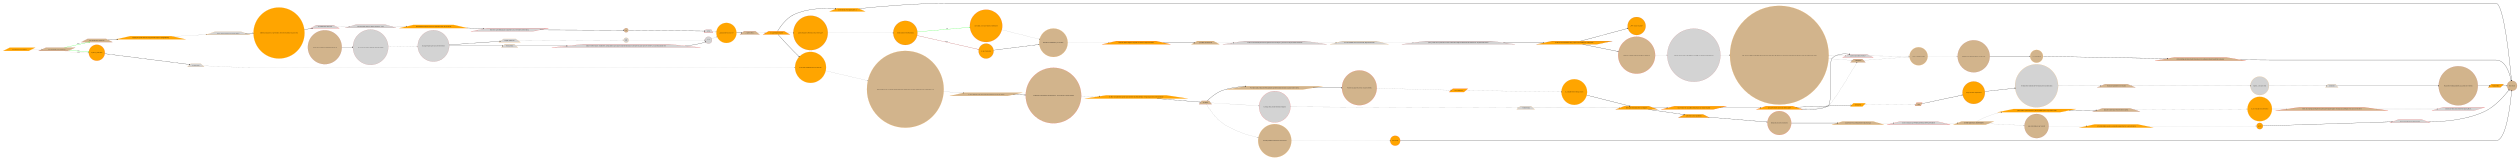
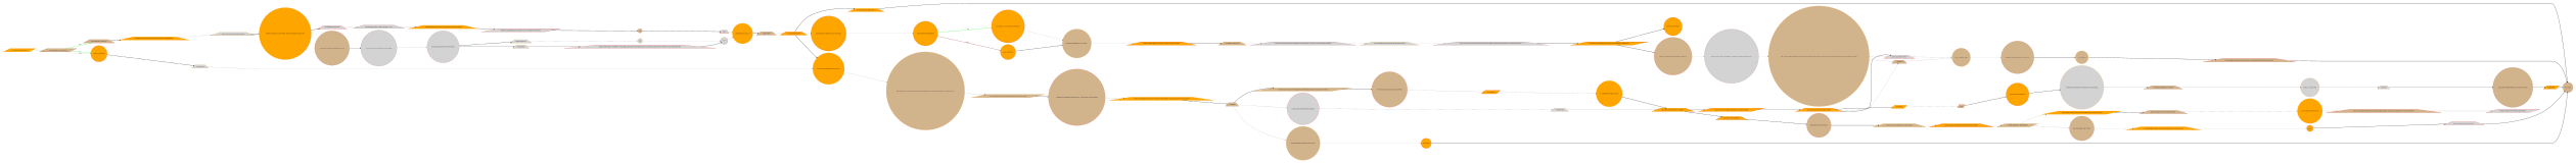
  digraph {
    fontname=Ubuntu
    rankdir=LR
    node [color=darkorange fillcolor=orange fontname=Ubuntu shape=circle style=filled]
    edge [arrowhead=tee fontname=Ubuntu style=dashed]
    "AmirRank3Convo3 begins." [shape=parallelogram]
    n2 [color=brown fillcolor=tan label="Check boolean AmirCasualFlirt" shape=parallelogram]
    n3 [color=brown fillcolor=tan label="Oye, pompisexi, ¿estás ahí?" shape=trapezium]
    n4 [color=red label="Ey Amir, ¿estás ahí?"]
    n5 [label="kjajajaj me gusta cómo es una [parte del cuepo o ropa][adjetivo]" shape=trapezium]
    n6 [fillcolor=lightgrey label="sí, ¿qué pasa?" shape=trapezium]
    n7 [fillcolor=lightgrey label="antes, calzoncillosexi, ahora, pompisexi" shape=trapezium]
    n8 [label="¿Cuál es el problema entre tú y Quincy?"]
    n9 [label="debería programar un generador de nombres aleatorios para esto"]
    n10 [fillcolor=tan label="¿qué problema? lol, no tengo idea de qué estás hablando ¿POR QUÉ CREES QUE NO LE AGRADO? LOL"]
    n11 [color=red fillcolor=lightgrey label="con diferentes columnas" shape=trapezium]
    n12 [fillcolor=tan label="no, él simplemente se toma todo demasiado en serio, de verdad" shape=parallelogram]
    n13 [color=brown fillcolor=lightgrey label="llamarlo algo como el COQUETEOMATIC 2000" shape=trapezium]
    n14 [color=red fillcolor=tan label="me agrada, solo desearía que le gustara... reír de vez en cuando, ¿sabes?"]
    n15 [label="aunque podríamos terminar con nombres como naricita dulce" shape=trapezium]
    n16 [label="es decir no todo tiene que ser una tontería machista del tipo \"vengo aquí a marcar mi territorio\"" shape=trapezium]
    n17 [color=red fillcolor=lightgrey label="Esto es lo que obtengo por coquetear con un nerd de la informática." shape=parallelogram]
    n18 [color=brown fillcolor=tan label="¿sí sabes?" shape=trapezium]
    n19 [color=brown fillcolor=tan label="No sé, naricita dulce es bastante bueno, lol"]
    n20 [color=brown fillcolor=lightgrey label="lol, uh oh, por favor, nada de naricitas dulces"]
    n21 [color=brown fillcolor=tan label=SIP]
    n22 [fillcolor=tan label="Por otro lado, creo que a él le gustaría que te tomaras las cosas un poco más en serio." shape=parallelogram]
    n23 [color=red fillcolor=lightgrey label="Sí, estoy de acuerdo. Necesita relajarse."]
    n24 [fillcolor=tan label="No todo puede convertirse en una broma."]
    n25 [color=brown fillcolor=lightgrey label="te pagaré para que nunca me llames así"]
    n26 [color=red fillcolor=lightgrey label="en fin" shape=trapezium]
    n27 [color=red fillcolor=tan label="A veces, hay que encontrar un punto medio."]
    n28 [fillcolor=lightgrey label="+15 Chemistry" shape=trapezium]
    n29 [color=red label="lol mirame"]
    n30 [fillcolor=lightgrey label="Acepto sobornos." shape=trapezium]
    n31 [fillcolor=lightgrey label="No hay trato." shape=trapezium]
    n32 [label="¿qué puedo hacer por ti?"]
    n33 [color=red label="+20 Chemistry" shape=parallelogram]
    n34 [color=brown label="diría que necesita dormir con alguien" shape=trapezium]
    "Chat ends." [color=brown fillcolor=tan]
    n36 [fillcolor=lightgrey label=LOL]
    n37 [color=red fillcolor=lightgrey label="déjame reformularlo. hackearé tu computadora para que no deje de reproducir a On-lyne sin parar pero *al revés* y a una velocidad de 30x" shape=trapezium]
    n38 [color=brown fillcolor=tan label="... quiero decir..." shape=trapezium]
    n39 [label="sí, probablemente tengas razón"]
    n40 [color=brown label="pero ese no es el problema" shape=trapezium]
    n41 [color=red label="no, el *otro*, en un pueblo más allá, sí, EL reactor nuclear" shape=parallelogram]
    n42 [color=brown fillcolor=lightgrey label="EN FIN"]
    n43 [color=red label="lol, ¿qué hay de nuevo?" shape=trapezium]
    n44 [color=red fillcolor=tan label="estúpido y atractivo bastardo"]
    n45 [color=brown label="¿Cómo llegaste a Höllvania en primer lugar?"]
    n46 [label="Se me olvidó. No importa. [Fin.]" shape=trapezium]
    n47 [fillcolor=tan label="Lo que hace en su tiempo libre es asunto suyo." shape=trapezium]
    n48 [color=brown label="Check boolean AmirBackstory"]
    n49 [label="¿Celoso? lol" shape=parallelogram]
    n50 [color=red fillcolor=tan label=nop shape=parallelogram]
-   n51 [color=red fillcolor=lightgrey label="lo sería excepto que TENGO QUE ESCUCHAR LOS RUIDOS" shape=trapezium]
+   n51 [color=red label="lo sería excepto que TENGO QUE ESCUCHAR LOS RUIDOS" shape=trapezium]
    n52 [color=red label="como dije, no es una historia interesante"]
    n53 [color=brown label="no es interesante"]
    n54 [color=brown label="tengo muchos compañeros"]
    n55 [fillcolor=tan label="ES PEOR QUE EN LA UNIVERSIDAD" shape=parallelogram]
    n56 [fillcolor=tan label="Boolean AmirBackstory is now true."]
    n57 [fillcolor=lightgrey label="me despierto rodeado de hermosas personas desnudas"]
    n58 [label="¿Le has dicho que lo escuchas y le has pedido que se vaya a otro lado?" shape=parallelogram]
    n59 [color=brown fillcolor=tan label="¿Has intentado poner música?"]
    n60 [color=red label="todos los demás llegaron aquí de una manera súper dramática" shape=trapezium]
    n61 [color=brown fillcolor=tan label="tengo que golpearlos con mi palo" shape=trapezium]
    n62 [color=brown fillcolor=tan label="Quizás no sabe que está siendo disruptivo." shape=trapezium]
    n63 [label="lo he intentadoooo pero a veces solo quiero dormir o concentrarme" shape=trapezium]
    n64 [fillcolor=tan label="o ya sabes *traauuuma*" shape=trapezium]
    n65 [fillcolor=lightgrey label="espera... eso sonó mal"]
    n66 [label="no, en realidad no lo he hecho"]
    n67 [color=brown label="en fin"]
    n68 [color=brown fillcolor=lightgrey label="no sé si lo escuchaste pero hice el gesto de \"manos de jazz\", pero eso era lo que estaba haciendo" shape=trapezium]
    n69 [fillcolor=lightgrey label="como sea" shape=trapezium]
    n70 [color=red fillcolor=tan label="mmm, ok, le preguntaré qué es lo peor que le puede pasar: me pega un puñetazo en la cara o se ríe de mí" shape=trapezium]
    n71 [color=red fillcolor=lightgrey label="solo OTRO DÍA EN LA VIDA DE AMIR" shape=trapezium]
    n72 [fillcolor=lightgrey label="lo cual es DIFÍCIL mientras escribes, déjame decírtelo" shape=trapezium]
    n73 [color=brown fillcolor=tan label="él puede ser desagradable y yo puedo ser molesto"]
    "Chat ends. Next chat will be AmirQuincyBunk." [color=red fillcolor=lightgrey shape=parallelogram]
    n75 [color=brown fillcolor=lightgrey label="pero yo solo era un pasante en O.R.O. haciendo trabajo de desarrollo de software en la planta del reactor" shape=trapezium]
    n76 [color=brown label=faaaaamilia shape=parallelogram]
    n77 [color=brown label="nuestras oficinas estaban allí, ya que en eso estábamos trabajando" shape=parallelogram]
    n78 [color=brown label="¿*El* reactor nuclear?"]
    n79 [color=red fillcolor=tan label="Parece un trabajo importante para un pasante."]
    n80 [color=brown fillcolor=lightgrey label="bueno, no es como si me dejaran ir a jugar con las barras de plutonio"]
    n81 [color=red label="¿por qué lo haces sonar tan amenazador?" shape=trapezium]
    n82 [fillcolor=tan label="hay mucho trabajo de programación aburrido que hacer sentado en un escritorio simplemente viendo cómo se compilan las cosas"]
    n83 [color=brown fillcolor=tan label="¿Y después?" shape=trapezium]
    n84 [color=red fillcolor=lightgrey label="¿Cómo conociste a Arthur?" shape=trapezium]
    n85 [fillcolor=tan label="umm... pasaron cosas"]
    n86 [color=brown fillcolor=tan label="Boolean AmirBackstoryORO is now true."]
    n87 [fillcolor=tan label="+20 Chemistry"]
    n88 [color=red fillcolor=tan label="ohmierdallegotardeatomareltéconeleanornuncallegotardealahoradeltéconeleanor" shape=trapezium]
    "AmirRank3Convo3 begins." -> n2 [arrowhead=onormal]
    n2 -> n3 [color=green label=true style=bold]
    n2 -> n4 [color=green label=true style=bold]
    n2 -> n4 [arrowhead=onormal color=brown label=false]
    n3 -> n5 [style=bold]
    n4 -> n6 [style=bold]
    n5 -> n7 [arrowhead=onormal]
    n6 -> n8 [arrowhead=onormal]
    n7 -> n9 [arrowhead=onormal style=bold]
    n8 -> n10 [arrowhead=onormal]
    n9 -> n11 [arrowhead=onormal style=bold]
    n10 -> n12
    n11 -> n13 [arrowhead=onormal]
    n12 -> n14 [arrowhead=onormal style=bold]
    n13 -> n15
    n14 -> n16
    n15 -> n17 [arrowhead=onormal style=bold]
    n16 -> n18 [arrowhead=onormal style=bold]
    n17 -> n21 [style=bold]
    n18 -> n22 [style=bold]
    n18 -> n23 [arrowhead=onormal]
    n18 -> n24 [arrowhead=onormal]
    n19 -> n20 [style=bold]
    n20 -> n25 [arrowhead=onormal]
    n21 -> n26 [style=bold]
    n22 -> n27 [style=bold]
    n23 -> n28 [arrowhead=onormal]
    n24 -> n29
    n25 -> n30 [style=bold]
    n25 -> n31 [style=bold]
    n26 -> n32 [arrowhead=onormal]
    n27 -> n33
    n28 -> n34 [arrowhead=onormal]
    n29 -> "Chat ends." [style=bold]
    n30 -> n36 [arrowhead=onormal]
    n31 -> n37 [style=bold]
    n32 -> n38 [style=bold]
    n33 -> n39
    n34 -> n40 [style=bold]
    n34 -> n41 [arrowhead=onormal style=bold]
    n36 -> n42
    n37 -> n42 [style=bold]
    n38 -> n43 [arrowhead=onormal]
    n39 -> n34 [style=bold]
    n40 -> n44 [arrowhead=onormal style=bold]
    n41 -> n81 [arrowhead=onormal style=bold]
    n42 -> n32 [arrowhead=onormal]
    n43 -> n8 [style=bold]
    n43 -> n45
    n43 -> n46 [style=bold]
    n44 -> n47 [style=bold]
    n45 -> n48
    n46 -> "Chat ends." [style=bold]
    n47 -> n51
    n48 -> n52 [arrowhead=onormal color=green label=true style=bold]
    n48 -> n53 [arrowhead=onormal color=brown label=false style=bold]
    n49 -> n50 [arrowhead=onormal]
    n50 -> n54 [arrowhead=onormal style=bold]
    n51 -> n55
    n52 -> n56
    n53 -> n56 [arrowhead=onormal style=bold]
    n54 -> n57 [style=bold]
    n55 -> n58
    n55 -> n59 [arrowhead=onormal]
    n56 -> n60 [arrowhead=onormal]
    n57 -> n61
    n58 -> n62 [arrowhead=onormal style=bold]
    n59 -> n63
    n60 -> n64 [style=bold]
    n61 -> n65
    n62 -> n66 [arrowhead=onormal]
    n63 -> n67 [arrowhead=onormal]
    n64 -> n68
    n65 -> n69
    n66 -> n70 [arrowhead=onormal]
    n67 -> n71 [arrowhead=onormal style=bold]
    n68 -> n72
    n69 -> n73 [style=bold]
    n70 -> "Chat ends. Next chat will be AmirQuincyBunk."
    n71 -> "Chat ends." [style=bold]
    n72 -> n75 [arrowhead=onormal]
    n73 -> n76 [style=bold]
    n75 -> n77 [arrowhead=onormal style=bold]
    n76 -> "Chat ends." [arrowhead=onormal style=bold]
    n77 -> n78 [style=bold]
    n77 -> n79 [arrowhead=onormal style=bold]
    n79 -> n80 [arrowhead=onormal]
    n80 -> n82
    n81 -> n49 [arrowhead=onormal style=bold]
    n81 -> n83
    n81 -> n84 [style=bold]
    n82 -> n83 [arrowhead=onormal]
    n82 -> n84 [arrowhead=onormal]
    n83 -> n85 [arrowhead=onormal]
    n84 -> n85 [arrowhead=onormal]
    n85 -> n86 [arrowhead=onormal]
    n86 -> n87 [arrowhead=onormal style=bold]
    n87 -> n88 [style=bold]
    n88 -> "Chat ends." [style=bold]
  }
